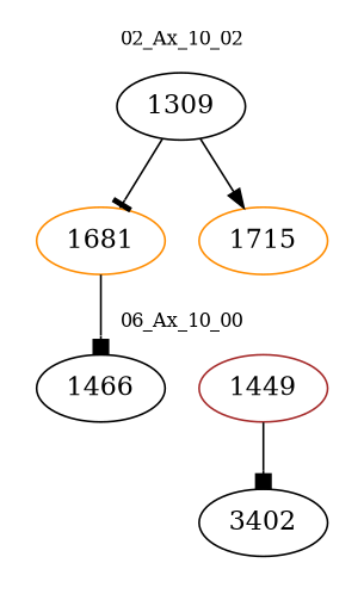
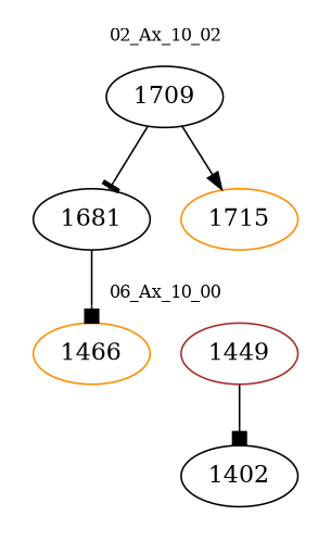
  digraph {
    node [color=black]
    edge [arrowhead=box color=black]
    n1 [color=brown label=1449]
-   n2 [label=3402]
-   n3 [label=1466]
-   n4 [label=1309]
-   n5 [color=darkorange label=1681]
+   n2 [label=1402]
+   n3 [color=darkorange label=1466]
+   n4 [label=1709]
+   n5 [label=1681]
    n6 [color=darkorange label=1715]
    subgraph cluster_1 {
      color=white
      fontsize=10
      label="06_Ax_10_00"
      n1
      n2
      n3
    }
    subgraph cluster_2 {
      color=white
      fontsize=10
      label="02_Ax_10_02"
      n4
      n5
      n6
    }
    n1 -> n2
    n4 -> n5 [arrowhead=tee]
    n4 -> n6 [arrowhead=normal]
    n5 -> n3
  }
